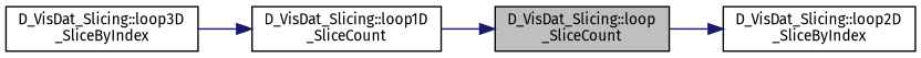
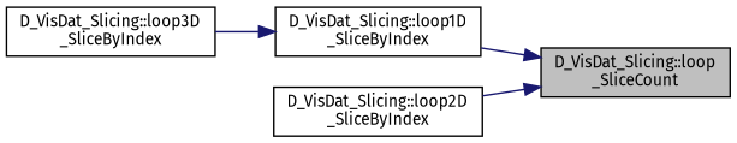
  digraph {
    fontname="Fira Sans"
    rankdir=RL
    node [color=black fillcolor=white fontname="Fira Sans" fontsize=10 shape=record style=filled]
    edge [color=midnightblue dir=back fontname="Fira Sans" fontsize=10 labelfontname=Helvetica labelfontsize=10 style=solid]
    n1 [fillcolor=grey75 fontcolor=black height=0.2 label="D_VisDat_Slicing::loop\l_SliceCount" width=0.4]
-   n2 [height=0.2 label="D_VisDat_Slicing::loop1D\l_SliceCount" width=0.4]
+   n2 [height=0.2 label="D_VisDat_Slicing::loop1D\l_SliceByIndex" width=0.4]
    n3 [height=0.2 label="D_VisDat_Slicing::loop2D\l_SliceByIndex" width=0.4]
    n4 [height=0.2 label="D_VisDat_Slicing::loop3D\l_SliceByIndex" width=0.4]
    n1 -> n2
-   n3 -> n1
+   n1 -> n3
    n2 -> n4
  }
